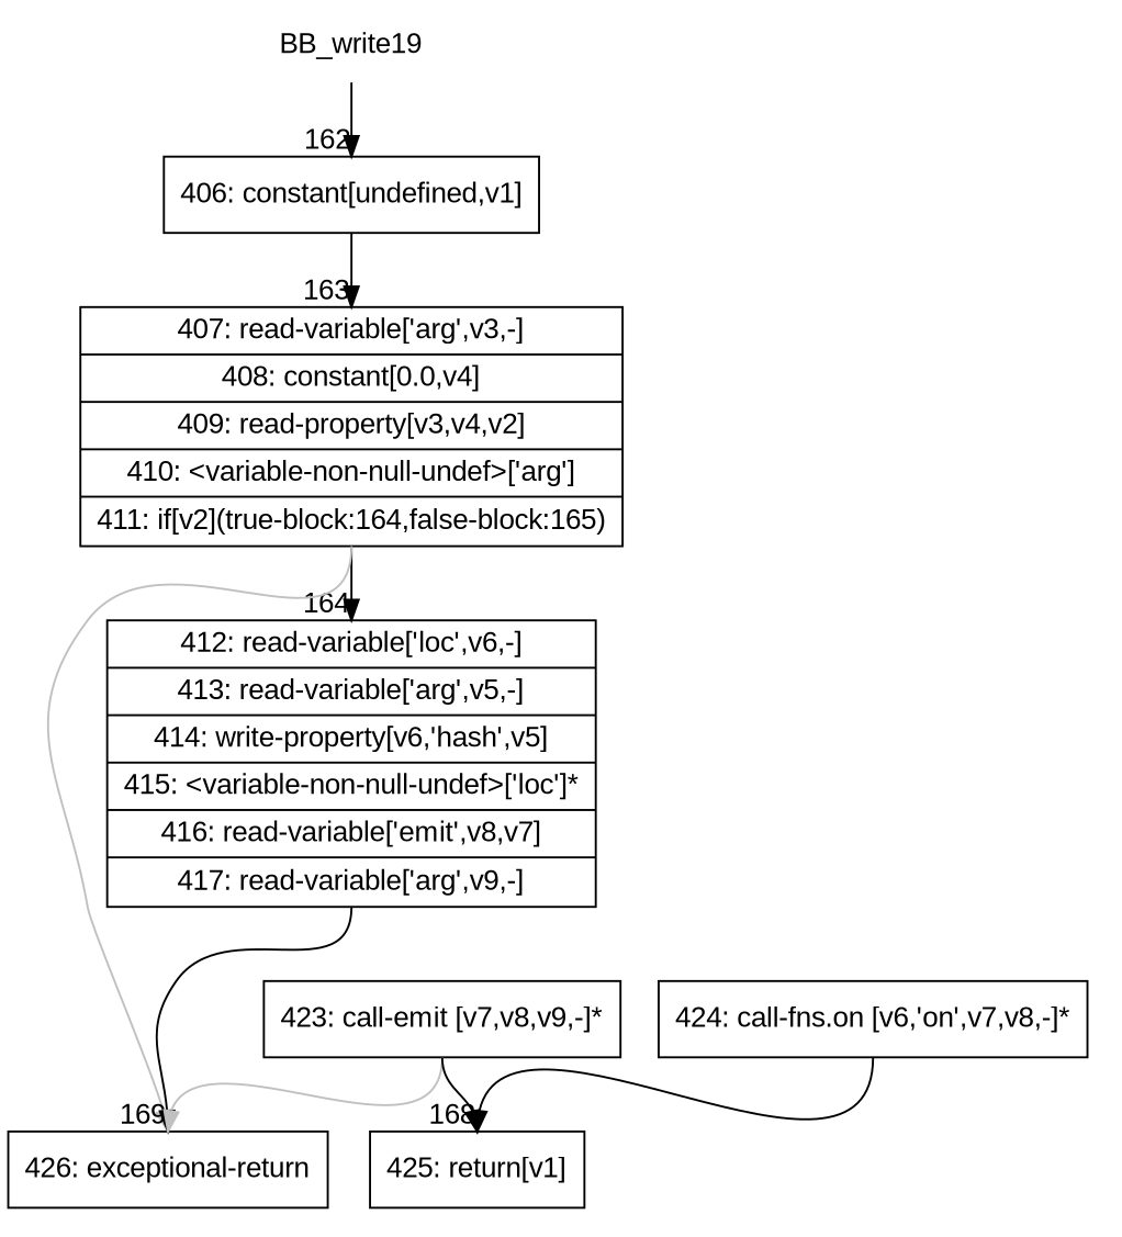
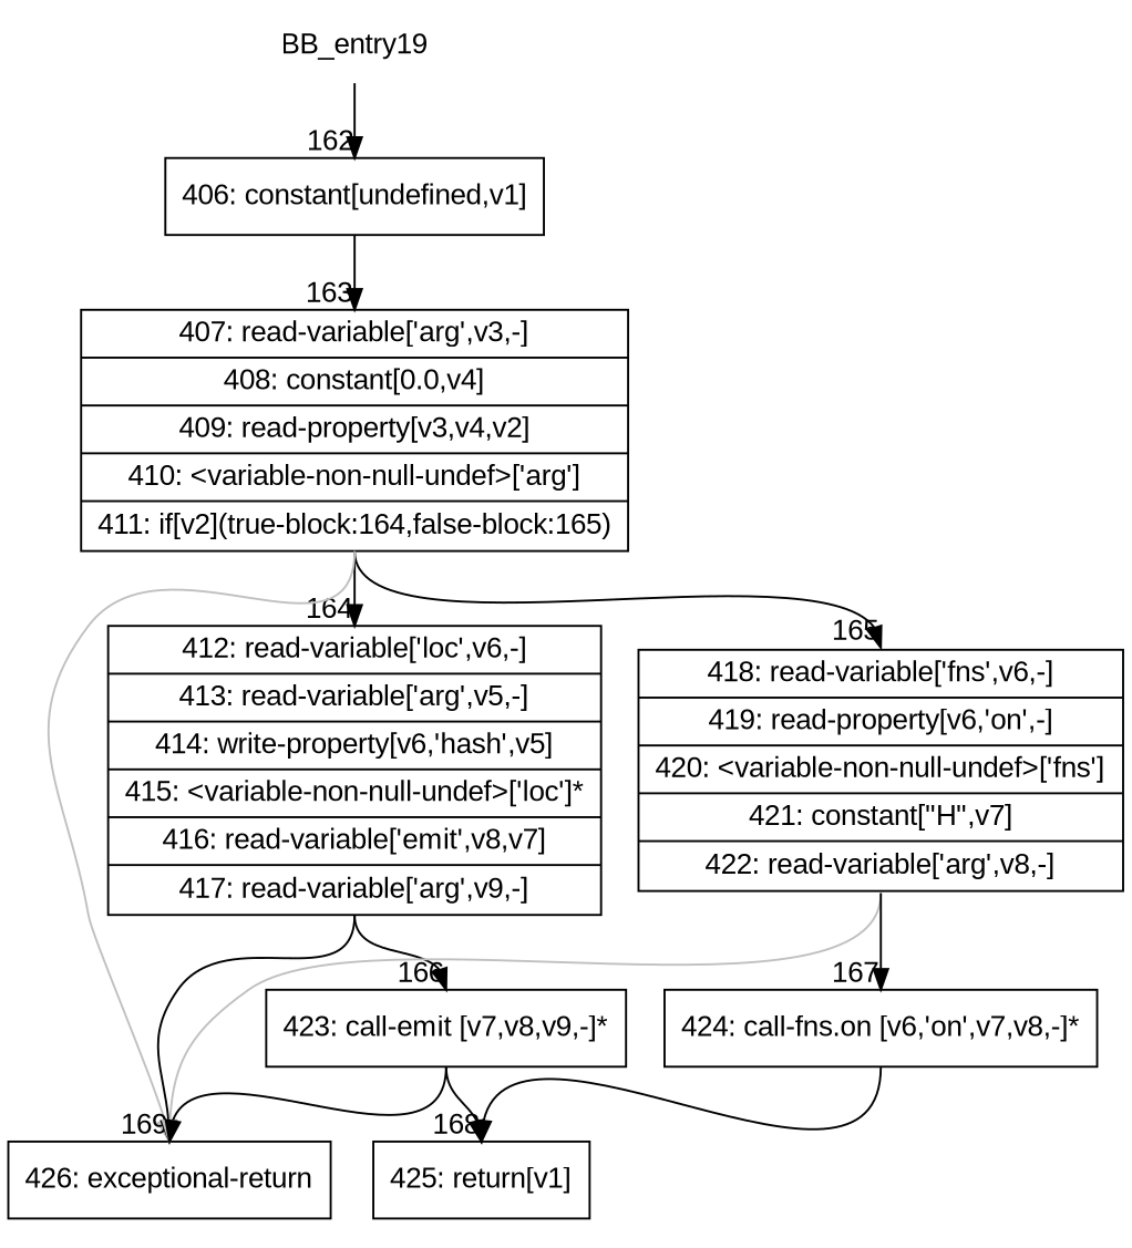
  digraph {
    fontname="Liberation Sans"
    rankdir=TD
    node [fontname="Liberation Sans" shape=record]
    edge [fontname="Liberation Sans" headport=n tailport=s]
-   BB_entry19 [shape=none label=BB_write19]
+   BB_entry19 [shape=none]
    n2 [label="{406: constant[undefined,v1]}"]
    n3 [label="{407: read-variable['arg',v3,-]|408: constant[0.0,v4]|409: read-property[v3,v4,v2]|410: \<variable-non-null-undef\>['arg']|411: if[v2](true-block:164,false-block:165)}"]
    n4 [label="{412: read-variable['loc',v6,-]|413: read-variable['arg',v5,-]|414: write-property[v6,'hash',v5]|415: \<variable-non-null-undef\>['loc']*|416: read-variable['emit',v8,v7]|417: read-variable['arg',v9,-]}"]
+   n5 [label="{418: read-variable['fns',v6,-]|419: read-property[v6,'on',-]|420: \<variable-non-null-undef\>['fns']|421: constant[\"H\",v7]|422: read-variable['arg',v8,-]}"]
    n6 [label="{426: exceptional-return}"]
    n7 [label="{423: call-emit [v7,v8,v9,-]*}"]
    n8 [label="{424: call-fns.on [v6,'on',v7,v8,-]*}"]
    n9 [label="{425: return[v1]}"]
    BB_entry19 -> n2 [headlabel="    162"]
    n2 -> n3 [headlabel="      163"]
    n3 -> n4 [headlabel="      164"]
+   n3 -> n5 [headlabel="      165"]
    n3 -> n6 [color=gray headlabel="      169"]
    n4 -> n6 [color=black]
-   n7 -> n6 [color=gray]
+   n4 -> n7 [headlabel="      166"]
+   n5 -> n6 [color=gray]
+   n5 -> n8 [headlabel="      167"]
+   n7 -> n6 [color=black]
    n7 -> n9 [headlabel="      168"]
    n8 -> n9
  }
